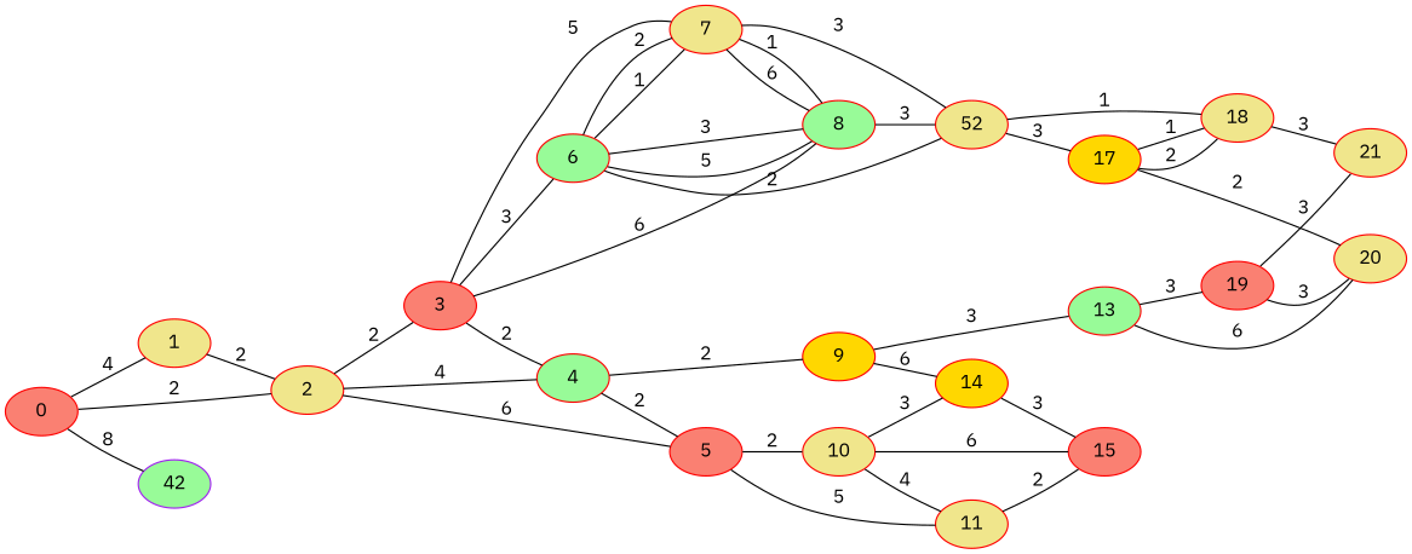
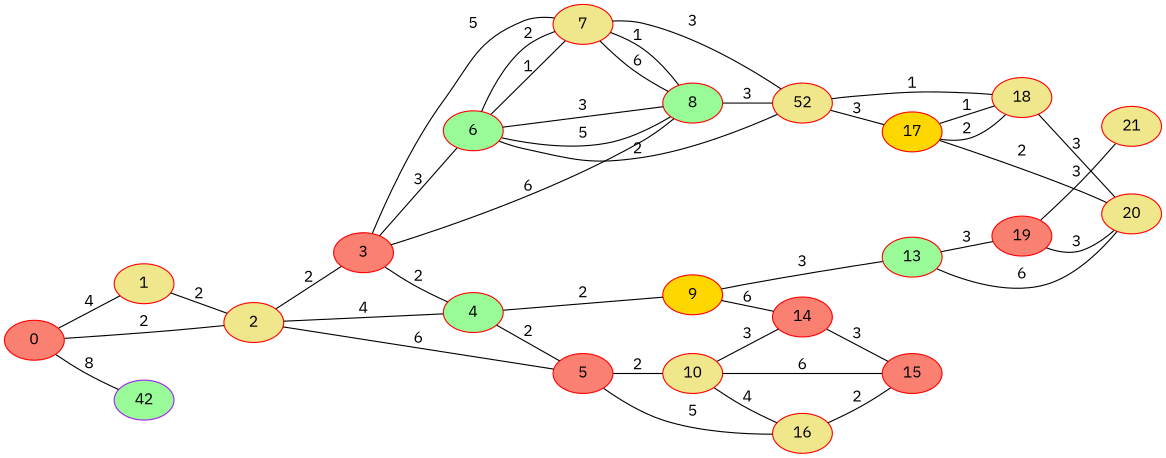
  graph {
    fontname="IBM Plex Sans"
    rankdir=LR
    node [color=red fillcolor=khaki fontname="IBM Plex Sans" style=filled weight=1]
    edge [fontname="IBM Plex Sans"]
    0 [fillcolor=salmon]
    1
    2
    n4 [color=purple fillcolor=palegreen label=42 weight=4]
    3 [fillcolor=salmon]
    4 [fillcolor=palegreen]
    5 [fillcolor=salmon]
    6 [fillcolor=palegreen]
    7
    8 [fillcolor=palegreen]
    9 [fillcolor=gold]
    10
-   11
+   11 [label=16]
    n14 [label=52]
    13 [fillcolor=palegreen]
-   14 [fillcolor=gold]
+   14 [fillcolor=salmon]
    15 [fillcolor=salmon]
    17 [fillcolor=gold]
    18
    19 [fillcolor=salmon]
    20
    21
    0 -- 1 [label=4]
    0 -- 2 [label=2]
    0 -- n4 [label=8]
    1 -- 2 [label=2]
    2 -- 3 [label=2]
    2 -- 4 [label=4]
    2 -- 5 [label=6]
    3 -- 4 [label=2]
    3 -- 6 [label=3]
    3 -- 7 [label=5]
    3 -- 8 [label=6]
    4 -- 5 [label=2]
    4 -- 9 [label=2]
    5 -- 10 [label=2]
    5 -- 11 [label=5]
    6 -- 7 [label=2]
    6 -- 7 [label=1]
    6 -- 8 [label=3]
    6 -- 8 [label=5]
    6 -- n14 [label=2]
    7 -- 8 [label=1]
    7 -- 8 [label=6]
    7 -- n14 [label=3]
    8 -- n14 [label=3]
    9 -- 13 [label=3]
    9 -- 14 [label=6]
    10 -- 11 [label=4]
    10 -- 14 [label=3]
    10 -- 15 [label=6]
    11 -- 15 [label=2]
    n14 -- 17 [label=3]
    n14 -- 18 [label=1]
    13 -- 19 [label=3]
    13 -- 20 [label=6]
    14 -- 15 [label=3]
    17 -- 18 [label=1]
    17 -- 18 [label=2]
    17 -- 20 [label=2]
-   18 -- 21 [label=3]
+   18 -- 20 [label=3]
    19 -- 20 [label=3]
    19 -- 21 [label=3]
  }
